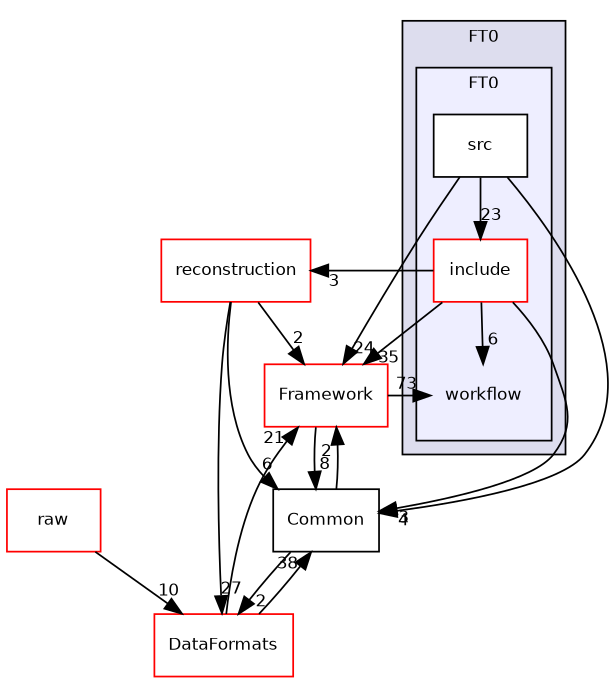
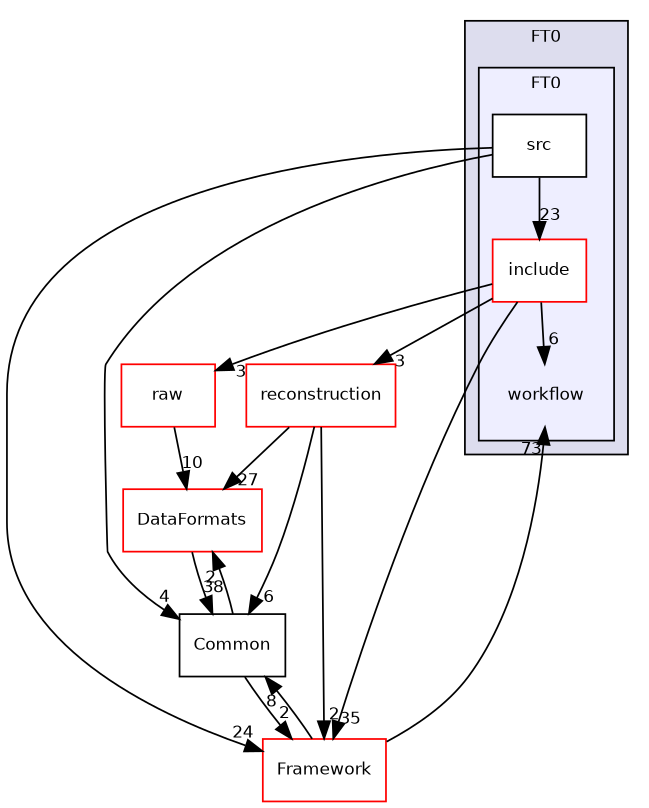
  digraph {
    compound=true
    node [fontname=Helvetica fontsize=10 shape=box color=red]
    edge [headlabel=2 labeldistance=1.5 labelfontname=Helvetica labelfontsize=10]
    n1 [label=workflow shape=plaintext color=""]
    n2 [fillcolor=white label=include style=filled]
    n3 [color=black fillcolor=white label=src style=filled]
    n4 [label=raw]
    n5 [label=reconstruction]
    n6 [label=Framework]
    n7 [color=black label=Common]
    n8 [label=DataFormats]
    subgraph cluster_1 {
      bgcolor="#ddddee"
      fontname=Helvetica
      fontsize=10
      label=FT0
      pencolor=black
      subgraph cluster_2 {
        bgcolor="#eeeeff"
        fontname=Helvetica
        fontsize=10
        label=FT0
        pencolor=black
        n1
        n2
        n3
      }
    }
    n2 -> n1 [headlabel=6]
-   n2 -> n7 [headlabel=3]
+   n2 -> n4 [headlabel=3]
    n2 -> n5 [headlabel=3]
    n2 -> n6 [headlabel=35]
    n3 -> n2 [headlabel=23]
    n3 -> n6 [headlabel=24]
    n3 -> n7 [headlabel=4]
    n4 -> n8 [headlabel=10]
    n5 -> n6
    n5 -> n7 [headlabel=6]
    n5 -> n8 [headlabel=27]
    n6 -> n1 [headlabel=73]
    n6 -> n7 [headlabel=8]
    n7 -> n6
    n7 -> n8
-   n8 -> n6 [headlabel=21]
    n8 -> n7 [headlabel=38]
  }
